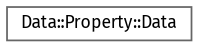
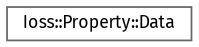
  digraph {
    rankdir=TB
    fontname="Fira Sans"
-   n1 [color=grey40 fillcolor=white fontname="Fira Sans" fontsize=10 height=0.2 label="Data::Property::Data" shape=box style=filled width=0.4]
+   n1 [color=grey40 fillcolor=white fontname="Fira Sans" fontsize=10 height=0.2 label="Ioss::Property::Data" shape=box style=filled width=0.4]
  }
